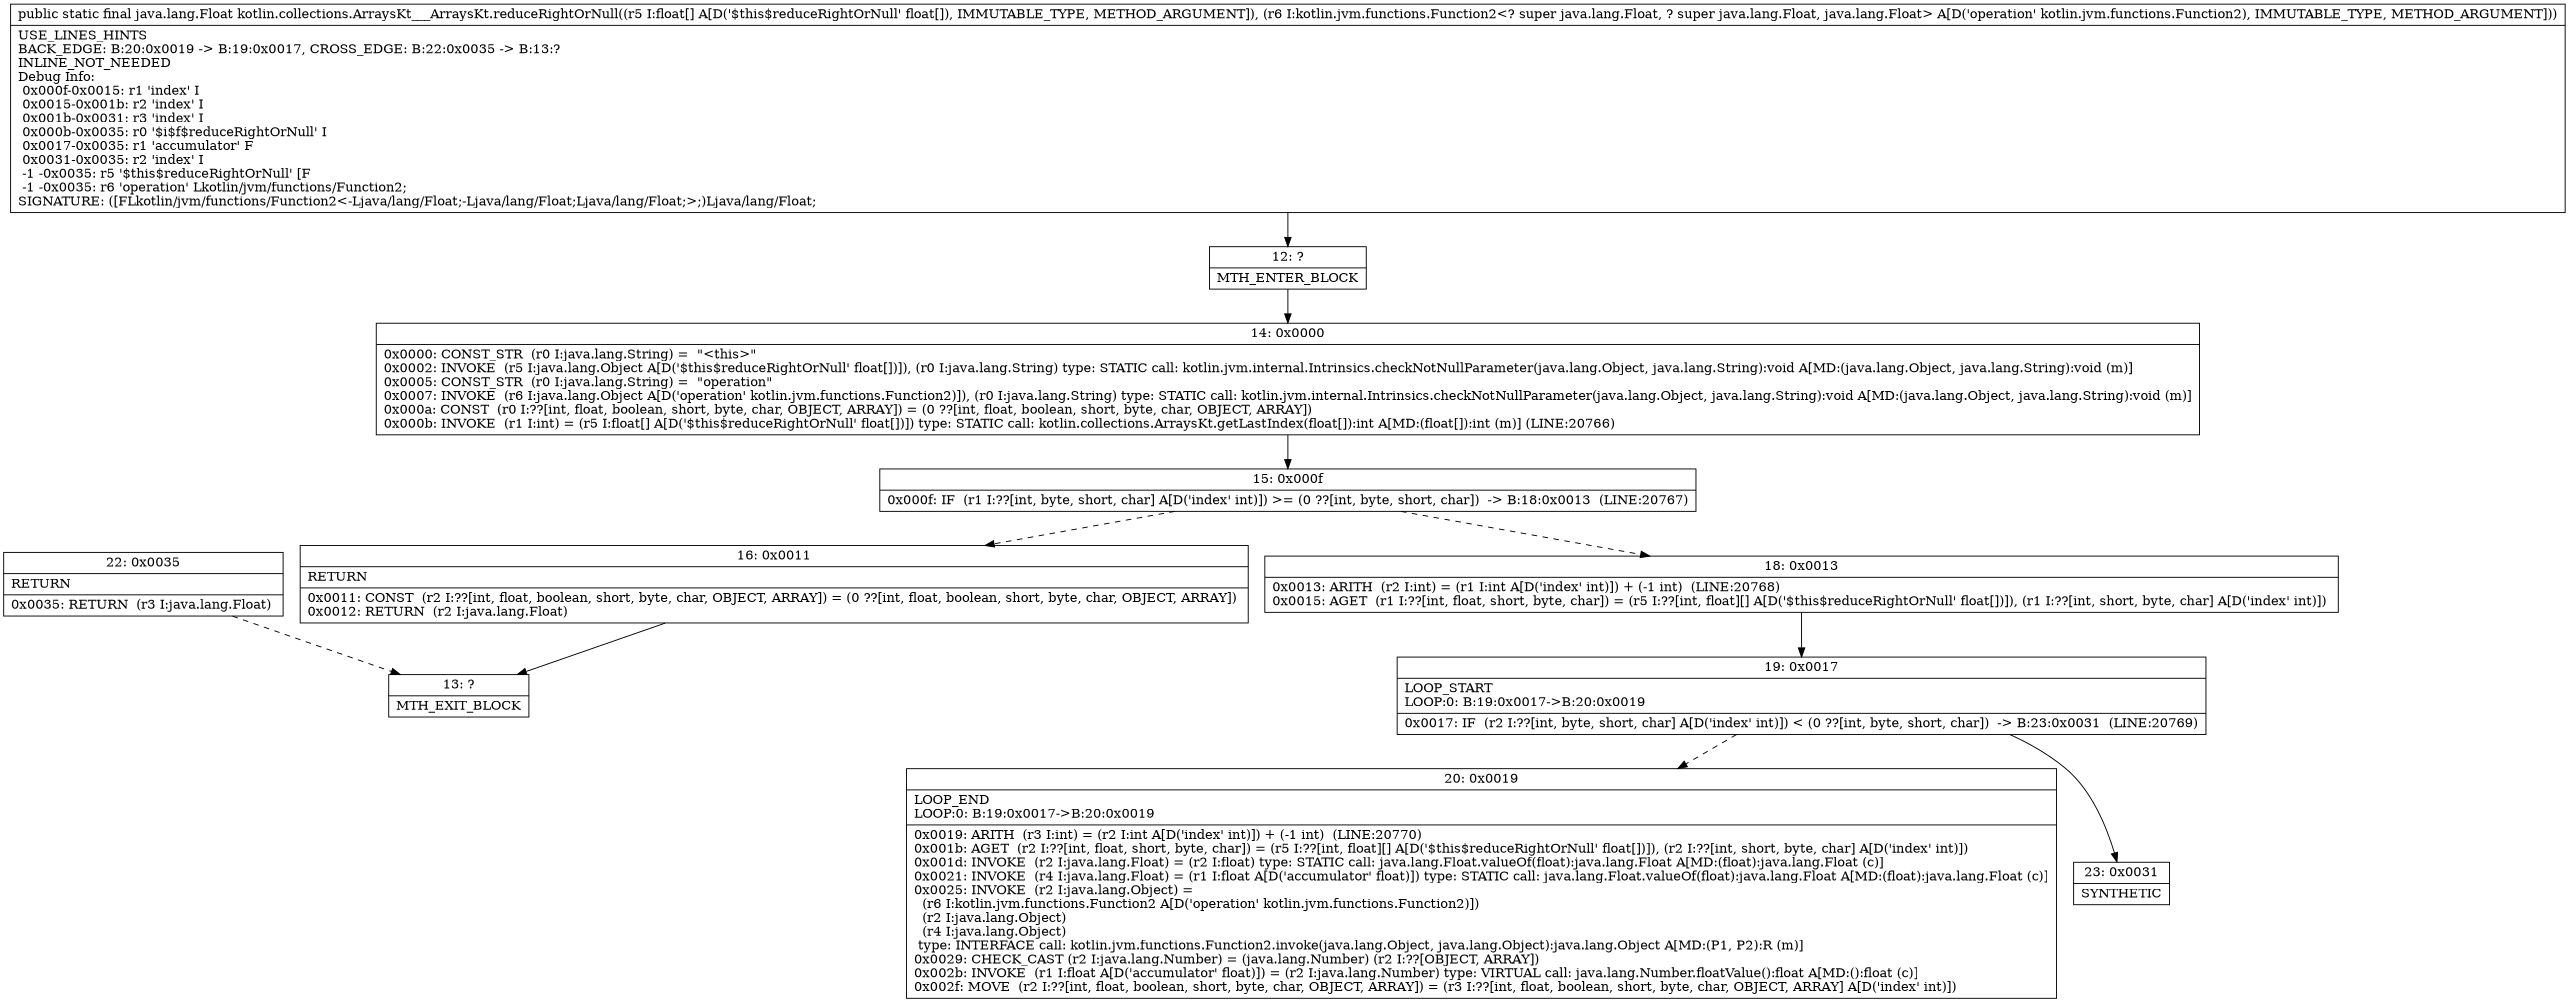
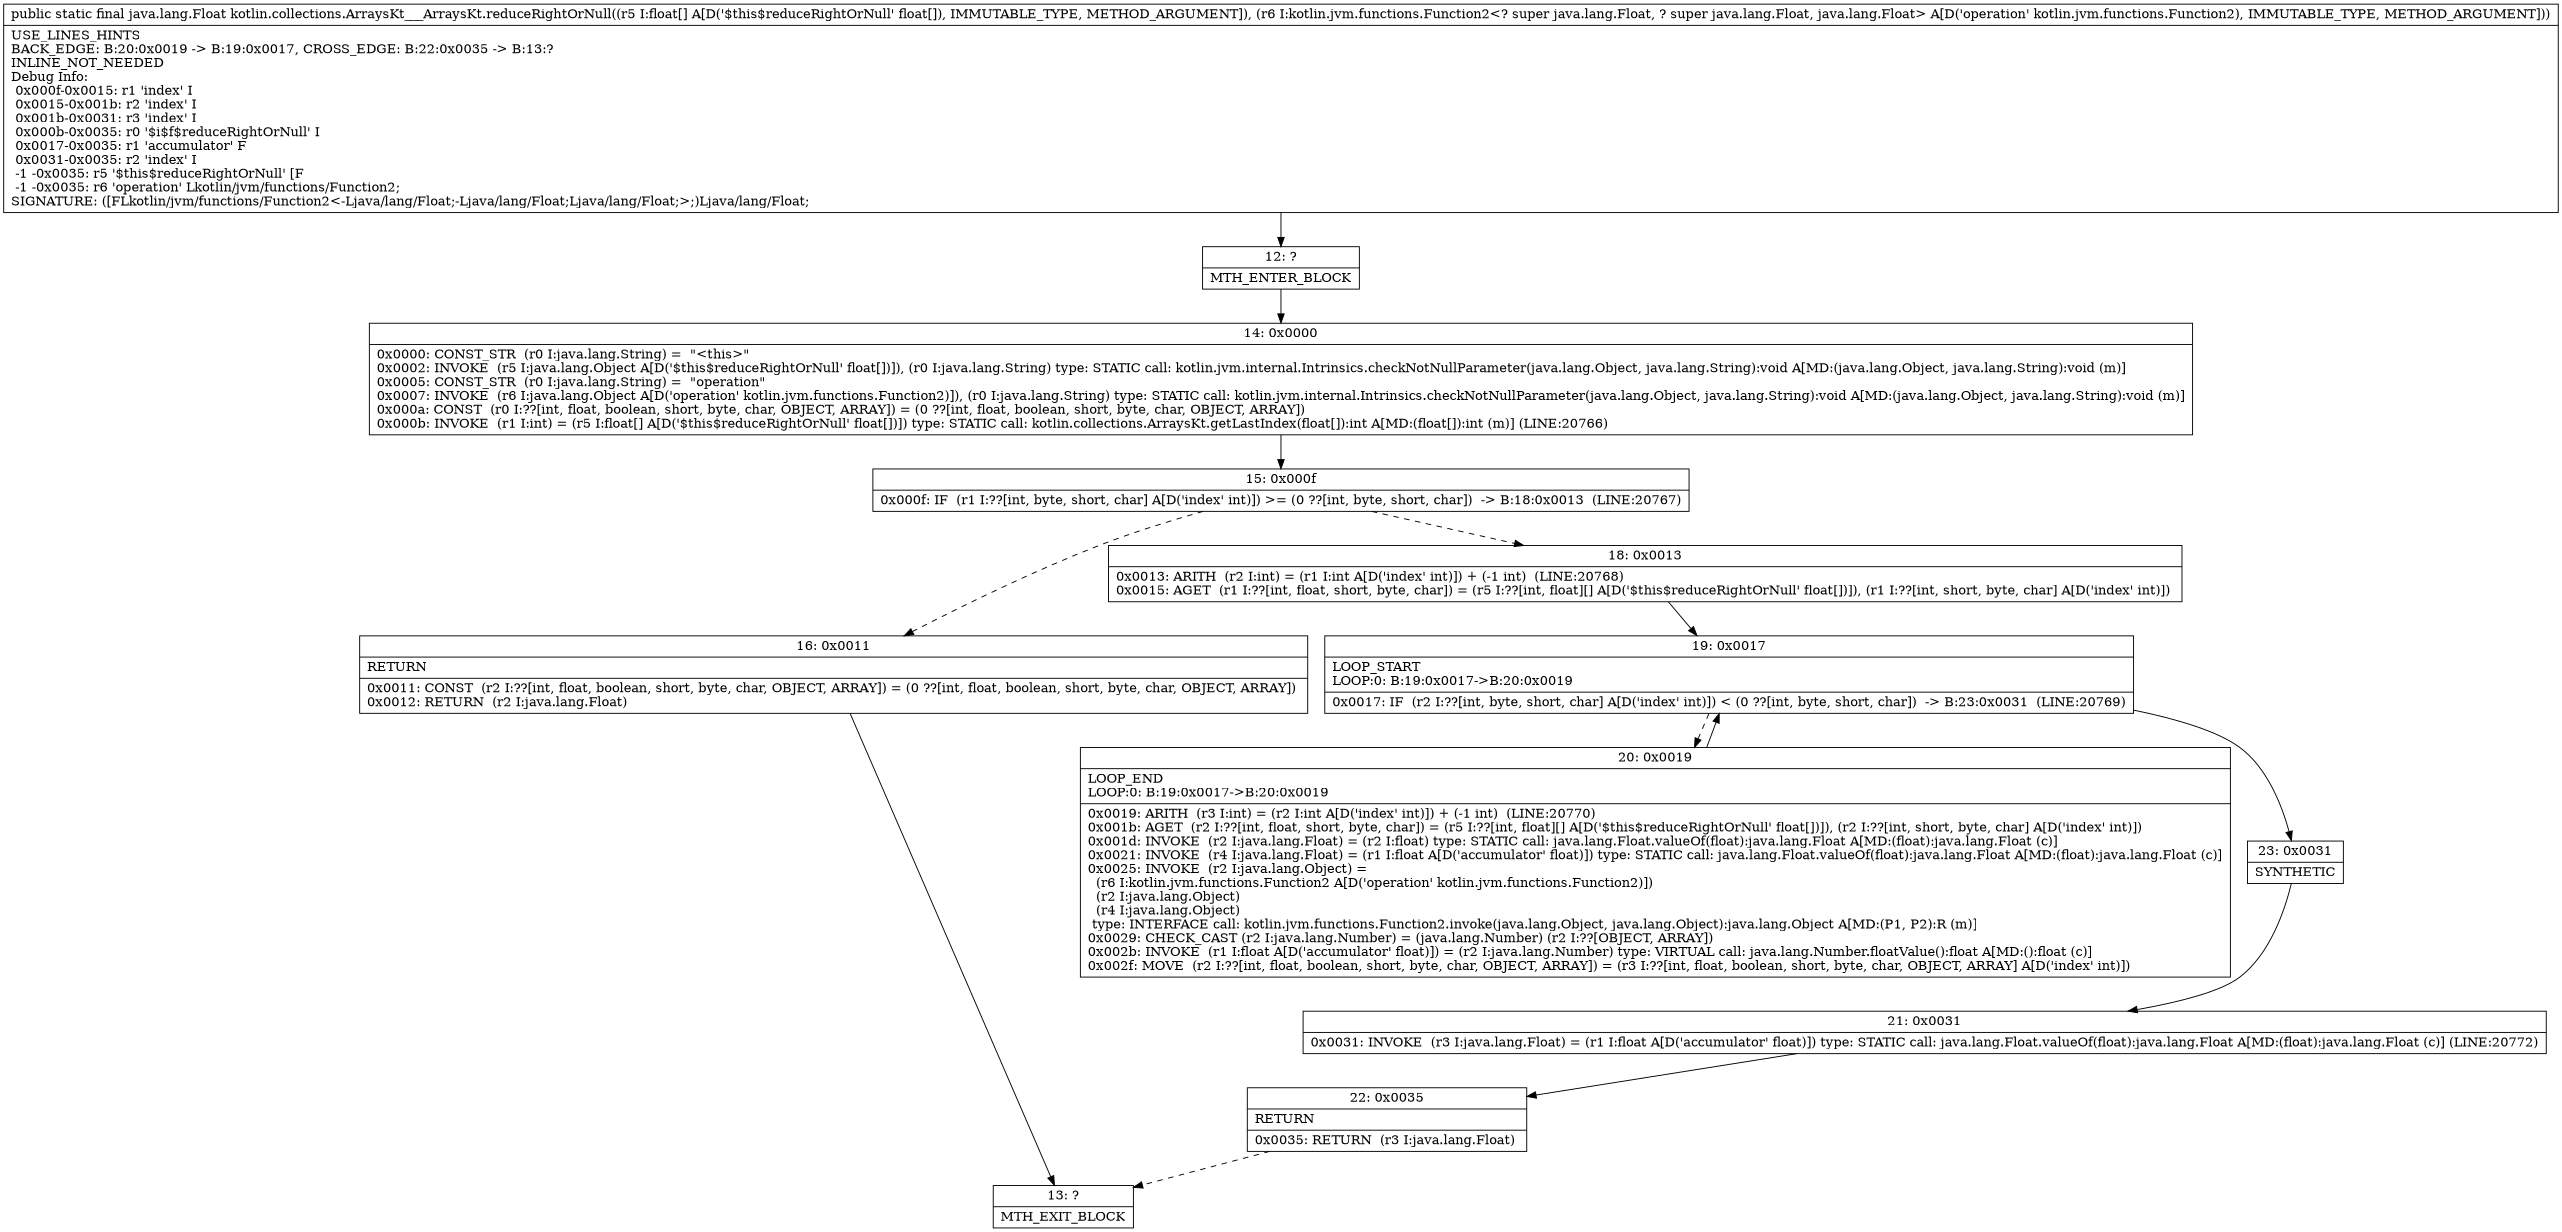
  digraph {
    node [shape=record]
    n1 [label="{12\:\ ?|MTH_ENTER_BLOCK\l}"]
    n2 [label="{14\:\ 0x0000|0x0000: CONST_STR  (r0 I:java.lang.String) =  \"\<this\>\" \l0x0002: INVOKE  (r5 I:java.lang.Object A[D('$this$reduceRightOrNull' float[])]), (r0 I:java.lang.String) type: STATIC call: kotlin.jvm.internal.Intrinsics.checkNotNullParameter(java.lang.Object, java.lang.String):void A[MD:(java.lang.Object, java.lang.String):void (m)]\l0x0005: CONST_STR  (r0 I:java.lang.String) =  \"operation\" \l0x0007: INVOKE  (r6 I:java.lang.Object A[D('operation' kotlin.jvm.functions.Function2)]), (r0 I:java.lang.String) type: STATIC call: kotlin.jvm.internal.Intrinsics.checkNotNullParameter(java.lang.Object, java.lang.String):void A[MD:(java.lang.Object, java.lang.String):void (m)]\l0x000a: CONST  (r0 I:??[int, float, boolean, short, byte, char, OBJECT, ARRAY]) = (0 ??[int, float, boolean, short, byte, char, OBJECT, ARRAY]) \l0x000b: INVOKE  (r1 I:int) = (r5 I:float[] A[D('$this$reduceRightOrNull' float[])]) type: STATIC call: kotlin.collections.ArraysKt.getLastIndex(float[]):int A[MD:(float[]):int (m)] (LINE:20766)\l}"]
    n3 [label="{15\:\ 0x000f|0x000f: IF  (r1 I:??[int, byte, short, char] A[D('index' int)]) \>= (0 ??[int, byte, short, char])  \-\> B:18:0x0013  (LINE:20767)\l}"]
    n4 [label="{16\:\ 0x0011|RETURN\l|0x0011: CONST  (r2 I:??[int, float, boolean, short, byte, char, OBJECT, ARRAY]) = (0 ??[int, float, boolean, short, byte, char, OBJECT, ARRAY]) \l0x0012: RETURN  (r2 I:java.lang.Float) \l}"]
    n5 [label="{18\:\ 0x0013|0x0013: ARITH  (r2 I:int) = (r1 I:int A[D('index' int)]) + (\-1 int)  (LINE:20768)\l0x0015: AGET  (r1 I:??[int, float, short, byte, char]) = (r5 I:??[int, float][] A[D('$this$reduceRightOrNull' float[])]), (r1 I:??[int, short, byte, char] A[D('index' int)]) \l}"]
    n6 [label="{13\:\ ?|MTH_EXIT_BLOCK\l}"]
    n7 [label="{19\:\ 0x0017|LOOP_START\lLOOP:0: B:19:0x0017\-\>B:20:0x0019\l|0x0017: IF  (r2 I:??[int, byte, short, char] A[D('index' int)]) \< (0 ??[int, byte, short, char])  \-\> B:23:0x0031  (LINE:20769)\l}"]
    n8 [label="{20\:\ 0x0019|LOOP_END\lLOOP:0: B:19:0x0017\-\>B:20:0x0019\l|0x0019: ARITH  (r3 I:int) = (r2 I:int A[D('index' int)]) + (\-1 int)  (LINE:20770)\l0x001b: AGET  (r2 I:??[int, float, short, byte, char]) = (r5 I:??[int, float][] A[D('$this$reduceRightOrNull' float[])]), (r2 I:??[int, short, byte, char] A[D('index' int)]) \l0x001d: INVOKE  (r2 I:java.lang.Float) = (r2 I:float) type: STATIC call: java.lang.Float.valueOf(float):java.lang.Float A[MD:(float):java.lang.Float (c)]\l0x0021: INVOKE  (r4 I:java.lang.Float) = (r1 I:float A[D('accumulator' float)]) type: STATIC call: java.lang.Float.valueOf(float):java.lang.Float A[MD:(float):java.lang.Float (c)]\l0x0025: INVOKE  (r2 I:java.lang.Object) = \l  (r6 I:kotlin.jvm.functions.Function2 A[D('operation' kotlin.jvm.functions.Function2)])\l  (r2 I:java.lang.Object)\l  (r4 I:java.lang.Object)\l type: INTERFACE call: kotlin.jvm.functions.Function2.invoke(java.lang.Object, java.lang.Object):java.lang.Object A[MD:(P1, P2):R (m)]\l0x0029: CHECK_CAST (r2 I:java.lang.Number) = (java.lang.Number) (r2 I:??[OBJECT, ARRAY]) \l0x002b: INVOKE  (r1 I:float A[D('accumulator' float)]) = (r2 I:java.lang.Number) type: VIRTUAL call: java.lang.Number.floatValue():float A[MD:():float (c)]\l0x002f: MOVE  (r2 I:??[int, float, boolean, short, byte, char, OBJECT, ARRAY]) = (r3 I:??[int, float, boolean, short, byte, char, OBJECT, ARRAY] A[D('index' int)]) \l}"]
    n9 [label="{23\:\ 0x0031|SYNTHETIC\l}"]
+   n10 [label="{21\:\ 0x0031|0x0031: INVOKE  (r3 I:java.lang.Float) = (r1 I:float A[D('accumulator' float)]) type: STATIC call: java.lang.Float.valueOf(float):java.lang.Float A[MD:(float):java.lang.Float (c)] (LINE:20772)\l}"]
    n11 [label="{22\:\ 0x0035|RETURN\l|0x0035: RETURN  (r3 I:java.lang.Float) \l}"]
    n12 [label="{public static final java.lang.Float kotlin.collections.ArraysKt___ArraysKt.reduceRightOrNull((r5 I:float[] A[D('$this$reduceRightOrNull' float[]), IMMUTABLE_TYPE, METHOD_ARGUMENT]), (r6 I:kotlin.jvm.functions.Function2\<? super java.lang.Float, ? super java.lang.Float, java.lang.Float\> A[D('operation' kotlin.jvm.functions.Function2), IMMUTABLE_TYPE, METHOD_ARGUMENT]))  | USE_LINES_HINTS\lBACK_EDGE: B:20:0x0019 \-\> B:19:0x0017, CROSS_EDGE: B:22:0x0035 \-\> B:13:?\lINLINE_NOT_NEEDED\lDebug Info:\l  0x000f\-0x0015: r1 'index' I\l  0x0015\-0x001b: r2 'index' I\l  0x001b\-0x0031: r3 'index' I\l  0x000b\-0x0035: r0 '$i$f$reduceRightOrNull' I\l  0x0017\-0x0035: r1 'accumulator' F\l  0x0031\-0x0035: r2 'index' I\l  \-1 \-0x0035: r5 '$this$reduceRightOrNull' [F\l  \-1 \-0x0035: r6 'operation' Lkotlin\/jvm\/functions\/Function2;\lSIGNATURE: ([FLkotlin\/jvm\/functions\/Function2\<\-Ljava\/lang\/Float;\-Ljava\/lang\/Float;Ljava\/lang\/Float;\>;)Ljava\/lang\/Float;\l}"]
    n1 -> n2
    n2 -> n3
    n3 -> n4 [style=dashed]
    n3 -> n5 [style=dashed]
    n4 -> n6
    n5 -> n7
    n7 -> n8 [style=dashed]
    n7 -> n9
+   n8 -> n7
+   n9 -> n10
+   n10 -> n11
    n11 -> n6 [style=dashed]
    n12 -> n1
  }
